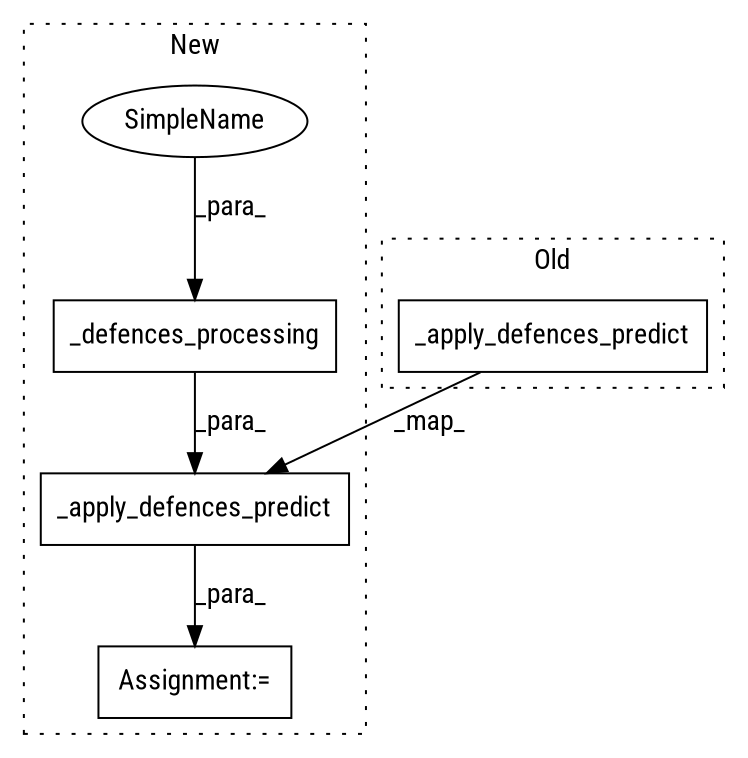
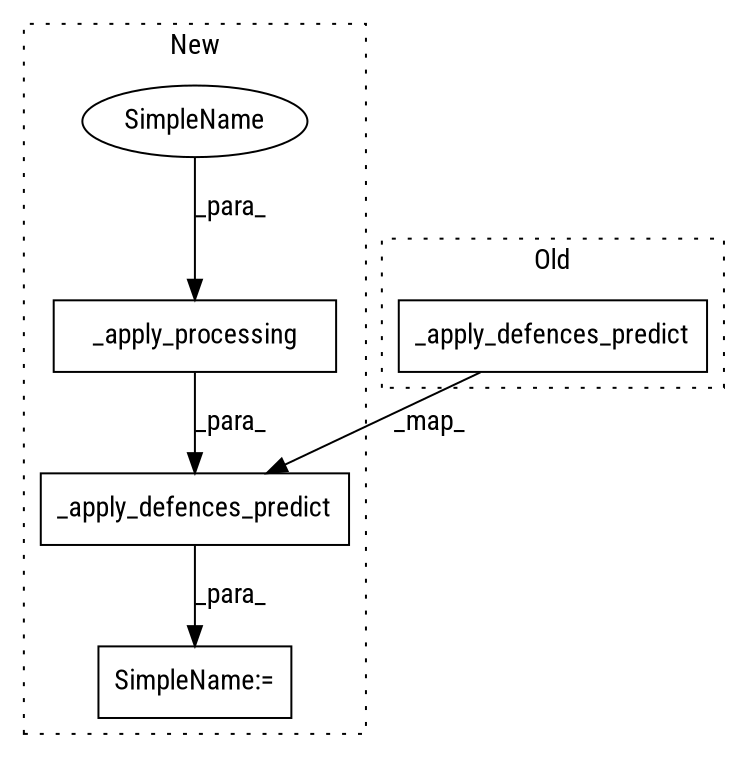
  digraph {
    fontname="Roboto Condensed"
    node [a=32 fontname="Roboto Condensed" l="24,1" shape=box]
    edge [fontname="Roboto Condensed"]
    n1 [label=_apply_defences_predict s="1361,1387"]
-   n2 [l="18,1" label=_defences_processing s="1327,1346"]
-   n3 [a=7 l=1 label="Assignment:=" s=1355]
+   n2 [l="18,1" label=_apply_processing s="1327,1346"]
+   n3 [a=7 l=1 label="SimpleName:=" s=1355]
    n4 [a=42 l=4 label=SimpleName s=1322 shape=ellipse]
    n5 [label=_apply_defences_predict s="1305,1330"]
    subgraph cluster_1 {
      label=New
      style=dotted
      n1
      n2
      n3
      n4
    }
    subgraph cluster_2 {
      label=Old
      style=dotted
      n5
    }
    n1 -> n3 [label=_para_]
    n2 -> n1 [label=_para_]
    n4 -> n2 [label=_para_]
    n5 -> n1 [label=_map_]
  }
